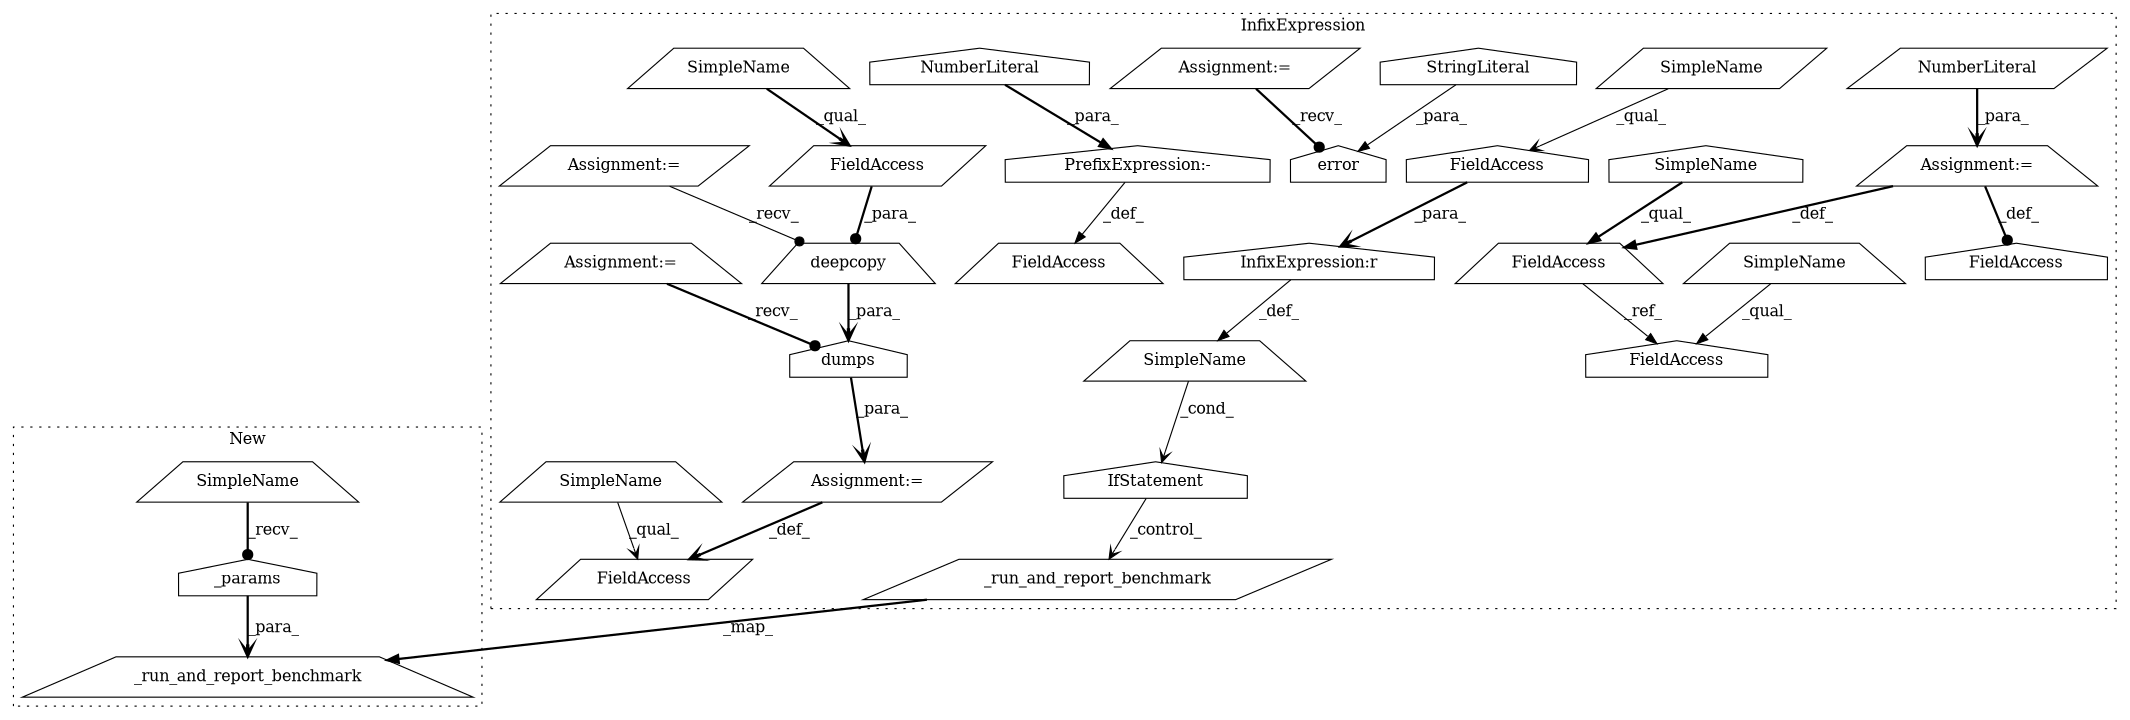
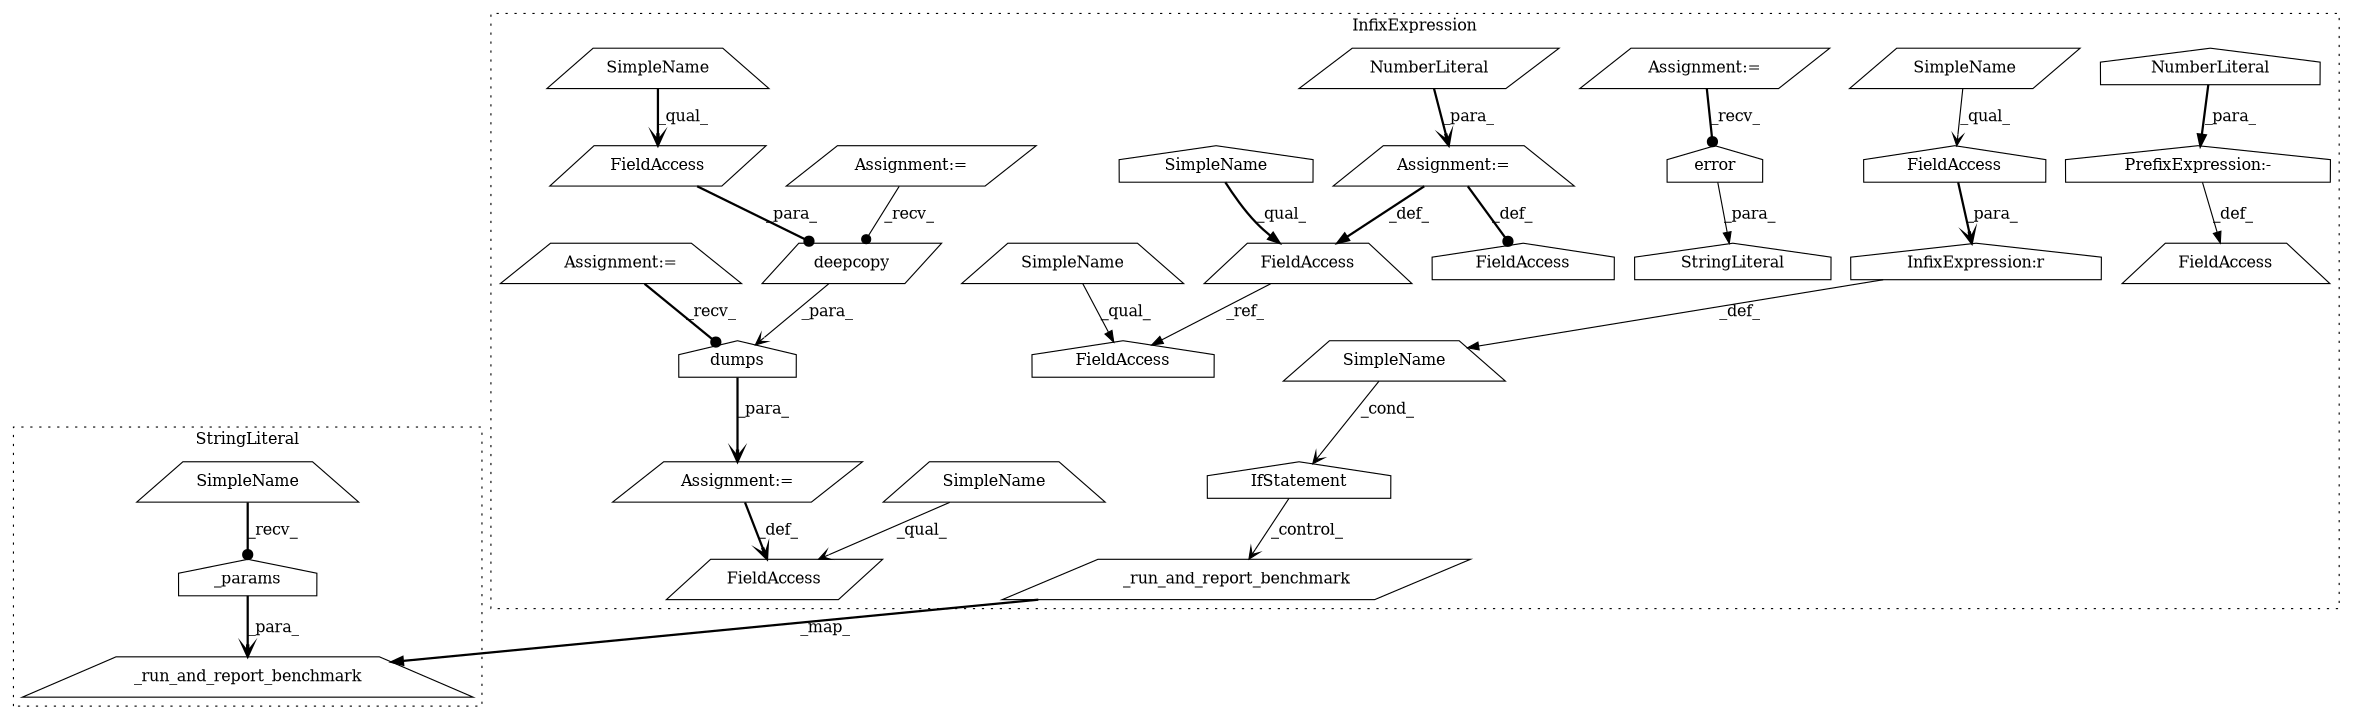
  digraph {
    node [a=22 l=4 s=5737 shape=house]
    edge [arrowhead=vee style=bold]
    n1 [a=32 l=27 label=_run_and_report_benchmark s=6269 shape=parallelogram]
    n2 [l=13 label=FieldAccess shape=trapezium]
    n3 [a=42 label=SimpleName shape=trapezium l="" s=""]
    n4 [a=32 l="6,1" label=error s="6184,6241"]
    n5 [a=27 label="InfixExpression:r" s=6158]
    n6 [l=13 label=FieldAccess s=5965]
    n7 [l=20 label=FieldAccess s=5798 shape=parallelogram]
    n8 [l=19 label=FieldAccess s=6139]
    n9 [a=25 l="4,2" label=IfStatement s="6135,6166"]
-   n10 [a=32 l="9,1" label=deepcopy s="5789,5818" shape=trapezium]
+   n10 [a=32 l="9,1" label=deepcopy s="5789,5818" shape=parallelogram]
    n11 [l=21 label=FieldAccess s=5984 shape=parallelogram]
    n12 [l=26 label=FieldAccess s=6100 shape=trapezium]
    n13 [l=14 label=FieldAccess s=5950]
    n14 [a=32 l="6,1" label=dumps s="6011,6023"]
    n15 [a=7 l=1 label="Assignment:=" s=5750 shape=trapezium]
    n16 [a=34 l=1 label=NumberLiteral s=5751 shape=parallelogram]
    n17 [a=38 l=1 label="PrefixExpression:-" s=6127]
    n18 [a=34 l=1 label=NumberLiteral s=6128]
    n19 [a=7 l=1 label="Assignment:=" s=6005 shape=parallelogram]
    n20 [a=7 label="Assignment:=" s=5652 shape=trapezium]
    n21 [a=7 l=7 label="Assignment:=" s=5632 shape=parallelogram]
    n22 [a=7 label="Assignment:=" s=5684 shape=parallelogram]
    n23 [a=45 l=51 label=StringLiteral s=6190]
    n24 [a=42 label=SimpleName s=5965 shape=trapezium]
    n25 [a=42 label=SimpleName]
    n26 [a=42 label=SimpleName s=6139 shape=parallelogram]
    n27 [a=42 label=SimpleName s=5798 shape=trapezium]
    n28 [a=42 l=5 label=SimpleName s=5984 shape=trapezium]
    n29 [a=32 l="26,1" label=_run_and_report_benchmark s="5980,6012" shape=trapezium]
    n30 [a=32 l=9 label=_params s=5707]
    n31 [a=42 label=SimpleName s=5702 shape=trapezium]
    subgraph cluster_1 {
      label=InfixExpression
      style=dotted
      n1
      n2
      n3
      n4
      n5
      n6
      n7
      n8
      n9
      n10
      n11
      n12
      n13
      n14
      n15
      n16
      n17
      n18
      n19
      n20
      n21
      n22
      n23
      n24
      n25
      n26
      n27
      n28
    }
    subgraph cluster_2 {
-     label=New
+     label=StringLiteral
      style=dotted
      n29
      n30
      n31
    }
    n1 -> n29 [arrowhead=normal label=_map_]
    n2 -> n6 [arrowhead=normal label=_ref_ style=solid]
    n3 -> n9 [label=_cond_ style=solid]
    n5 -> n3 [arrowhead=normal label=_def_ style=solid]
    n7 -> n10 [arrowhead=dot label=_para_]
    n8 -> n5 [label=_para_]
    n9 -> n1 [label=_control_ style=solid]
-   n10 -> n14 [label=_para_]
+   n10 -> n14 [label=_para_ style=solid]
    n14 -> n19 [label=_para_]
    n15 -> n2 [arrowhead=normal label=_def_]
    n15 -> n13 [arrowhead=dot label=_def_]
    n16 -> n15 [label=_para_]
    n17 -> n12 [arrowhead=normal label=_def_ style=solid]
    n18 -> n17 [arrowhead=normal label=_para_]
    n19 -> n11 [label=_def_]
    n20 -> n14 [arrowhead=dot label=_recv_]
    n21 -> n4 [arrowhead=dot label=_recv_]
    n22 -> n10 [arrowhead=dot label=_recv_ style=solid]
-   n23 -> n4 [arrowhead=normal label=_para_ style=solid]
+   n4 -> n23 [arrowhead=normal label=_para_ style=solid]
    n24 -> n6 [arrowhead=normal label=_qual_ style=solid]
    n25 -> n2 [arrowhead=normal label=_qual_]
    n26 -> n8 [label=_qual_ style=solid]
    n27 -> n7 [label=_qual_]
    n28 -> n11 [label=_qual_ style=solid]
    n30 -> n29 [label=_para_]
    n31 -> n30 [arrowhead=dot label=_recv_]
  }
